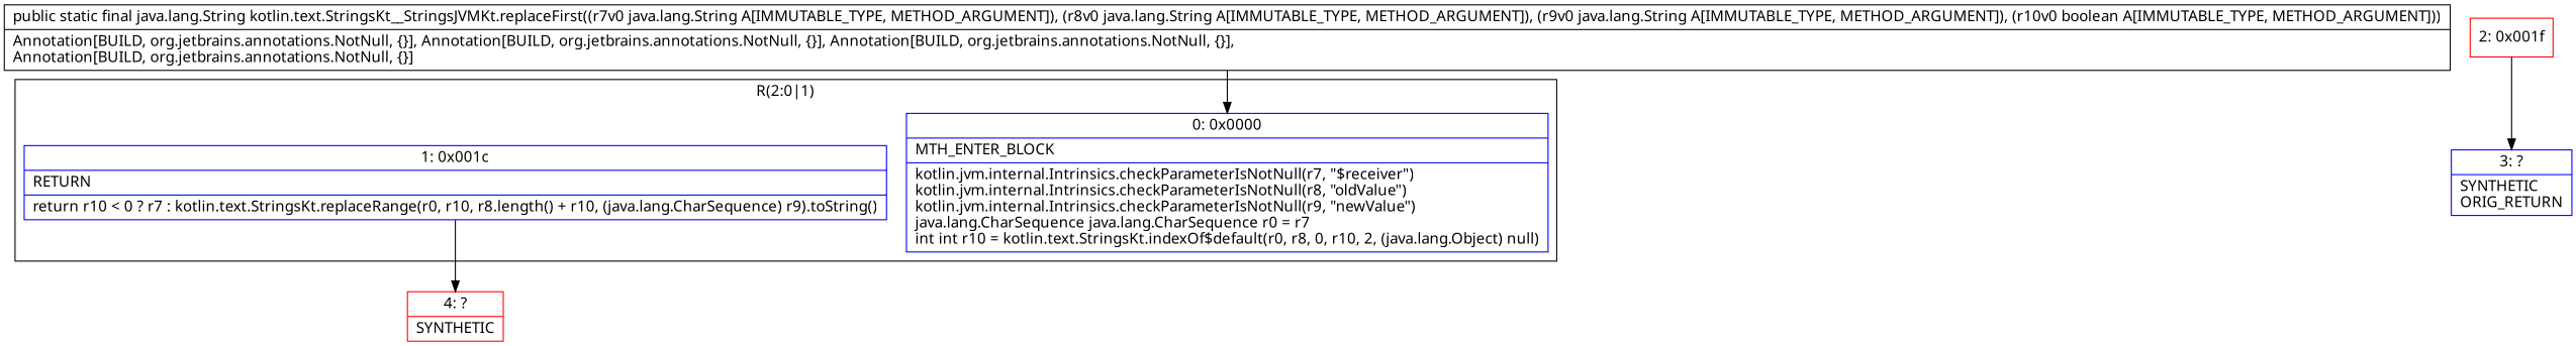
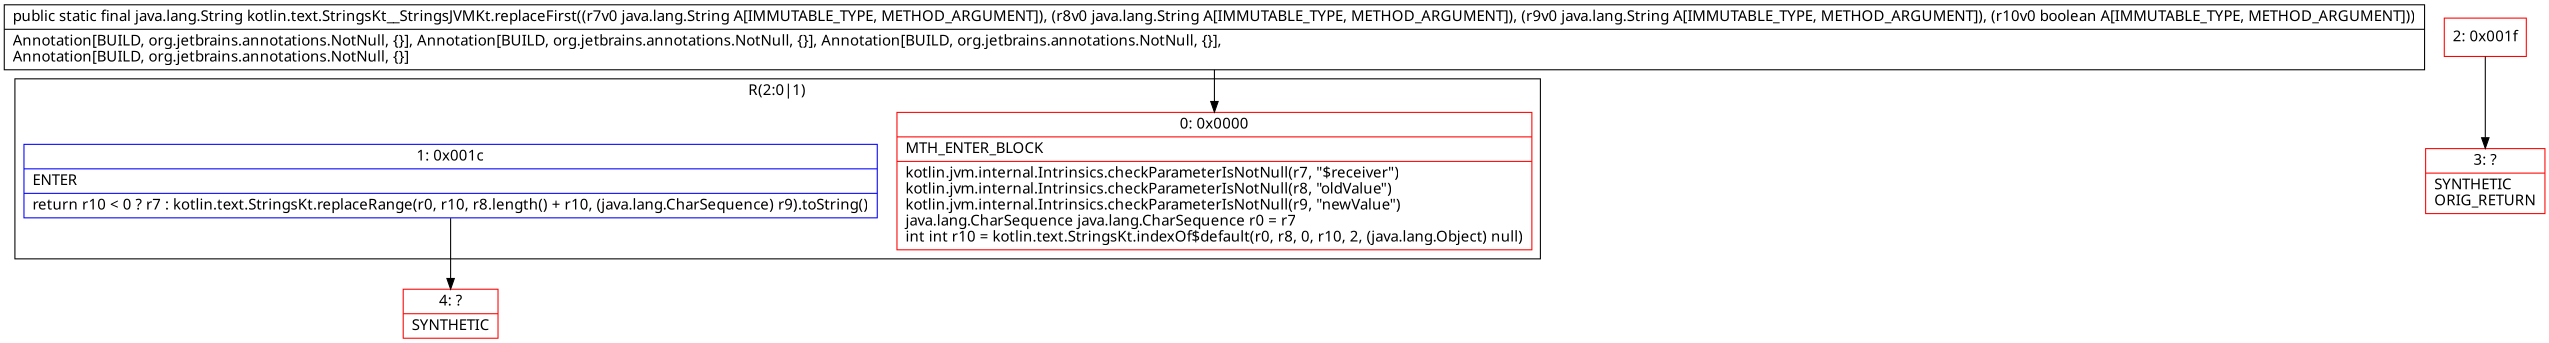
  digraph {
    fontname="Noto Sans"
    node [color=red fontname="Noto Sans" shape=record]
    edge [fontname="Noto Sans"]
-   n1 [color=blue label="{0\:\ 0x0000|MTH_ENTER_BLOCK\l|kotlin.jvm.internal.Intrinsics.checkParameterIsNotNull(r7, \"$receiver\")\lkotlin.jvm.internal.Intrinsics.checkParameterIsNotNull(r8, \"oldValue\")\lkotlin.jvm.internal.Intrinsics.checkParameterIsNotNull(r9, \"newValue\")\ljava.lang.CharSequence java.lang.CharSequence r0 = r7\lint int r10 = kotlin.text.StringsKt.indexOf$default(r0, r8, 0, r10, 2, (java.lang.Object) null)\l}"]
-   n2 [color=blue label="{1\:\ 0x001c|RETURN\l|return r10 \< 0 ? r7 : kotlin.text.StringsKt.replaceRange(r0, r10, r8.length() + r10, (java.lang.CharSequence) r9).toString()\l}"]
+   n1 [label="{0\:\ 0x0000|MTH_ENTER_BLOCK\l|kotlin.jvm.internal.Intrinsics.checkParameterIsNotNull(r7, \"$receiver\")\lkotlin.jvm.internal.Intrinsics.checkParameterIsNotNull(r8, \"oldValue\")\lkotlin.jvm.internal.Intrinsics.checkParameterIsNotNull(r9, \"newValue\")\ljava.lang.CharSequence java.lang.CharSequence r0 = r7\lint int r10 = kotlin.text.StringsKt.indexOf$default(r0, r8, 0, r10, 2, (java.lang.Object) null)\l}"]
+   n2 [color=blue label="{1\:\ 0x001c|ENTER\l|return r10 \< 0 ? r7 : kotlin.text.StringsKt.replaceRange(r0, r10, r8.length() + r10, (java.lang.CharSequence) r9).toString()\l}"]
    n3 [label="{4\:\ ?|SYNTHETIC\l}"]
    n4 [label="{2\:\ 0x001f}"]
-   n5 [color=blue label="{3\:\ ?|SYNTHETIC\lORIG_RETURN\l}"]
+   n5 [label="{3\:\ ?|SYNTHETIC\lORIG_RETURN\l}"]
    n6 [label="{public static final java.lang.String kotlin.text.StringsKt__StringsJVMKt.replaceFirst((r7v0 java.lang.String A[IMMUTABLE_TYPE, METHOD_ARGUMENT]), (r8v0 java.lang.String A[IMMUTABLE_TYPE, METHOD_ARGUMENT]), (r9v0 java.lang.String A[IMMUTABLE_TYPE, METHOD_ARGUMENT]), (r10v0 boolean A[IMMUTABLE_TYPE, METHOD_ARGUMENT]))  | Annotation[BUILD, org.jetbrains.annotations.NotNull, \{\}], Annotation[BUILD, org.jetbrains.annotations.NotNull, \{\}], Annotation[BUILD, org.jetbrains.annotations.NotNull, \{\}], \lAnnotation[BUILD, org.jetbrains.annotations.NotNull, \{\}]\l}" color=""]
    subgraph cluster_1 {
      label="R(2:0|1)"
      n1
      n2
    }
    n2 -> n3
    n4 -> n5
    n6 -> n1
  }
